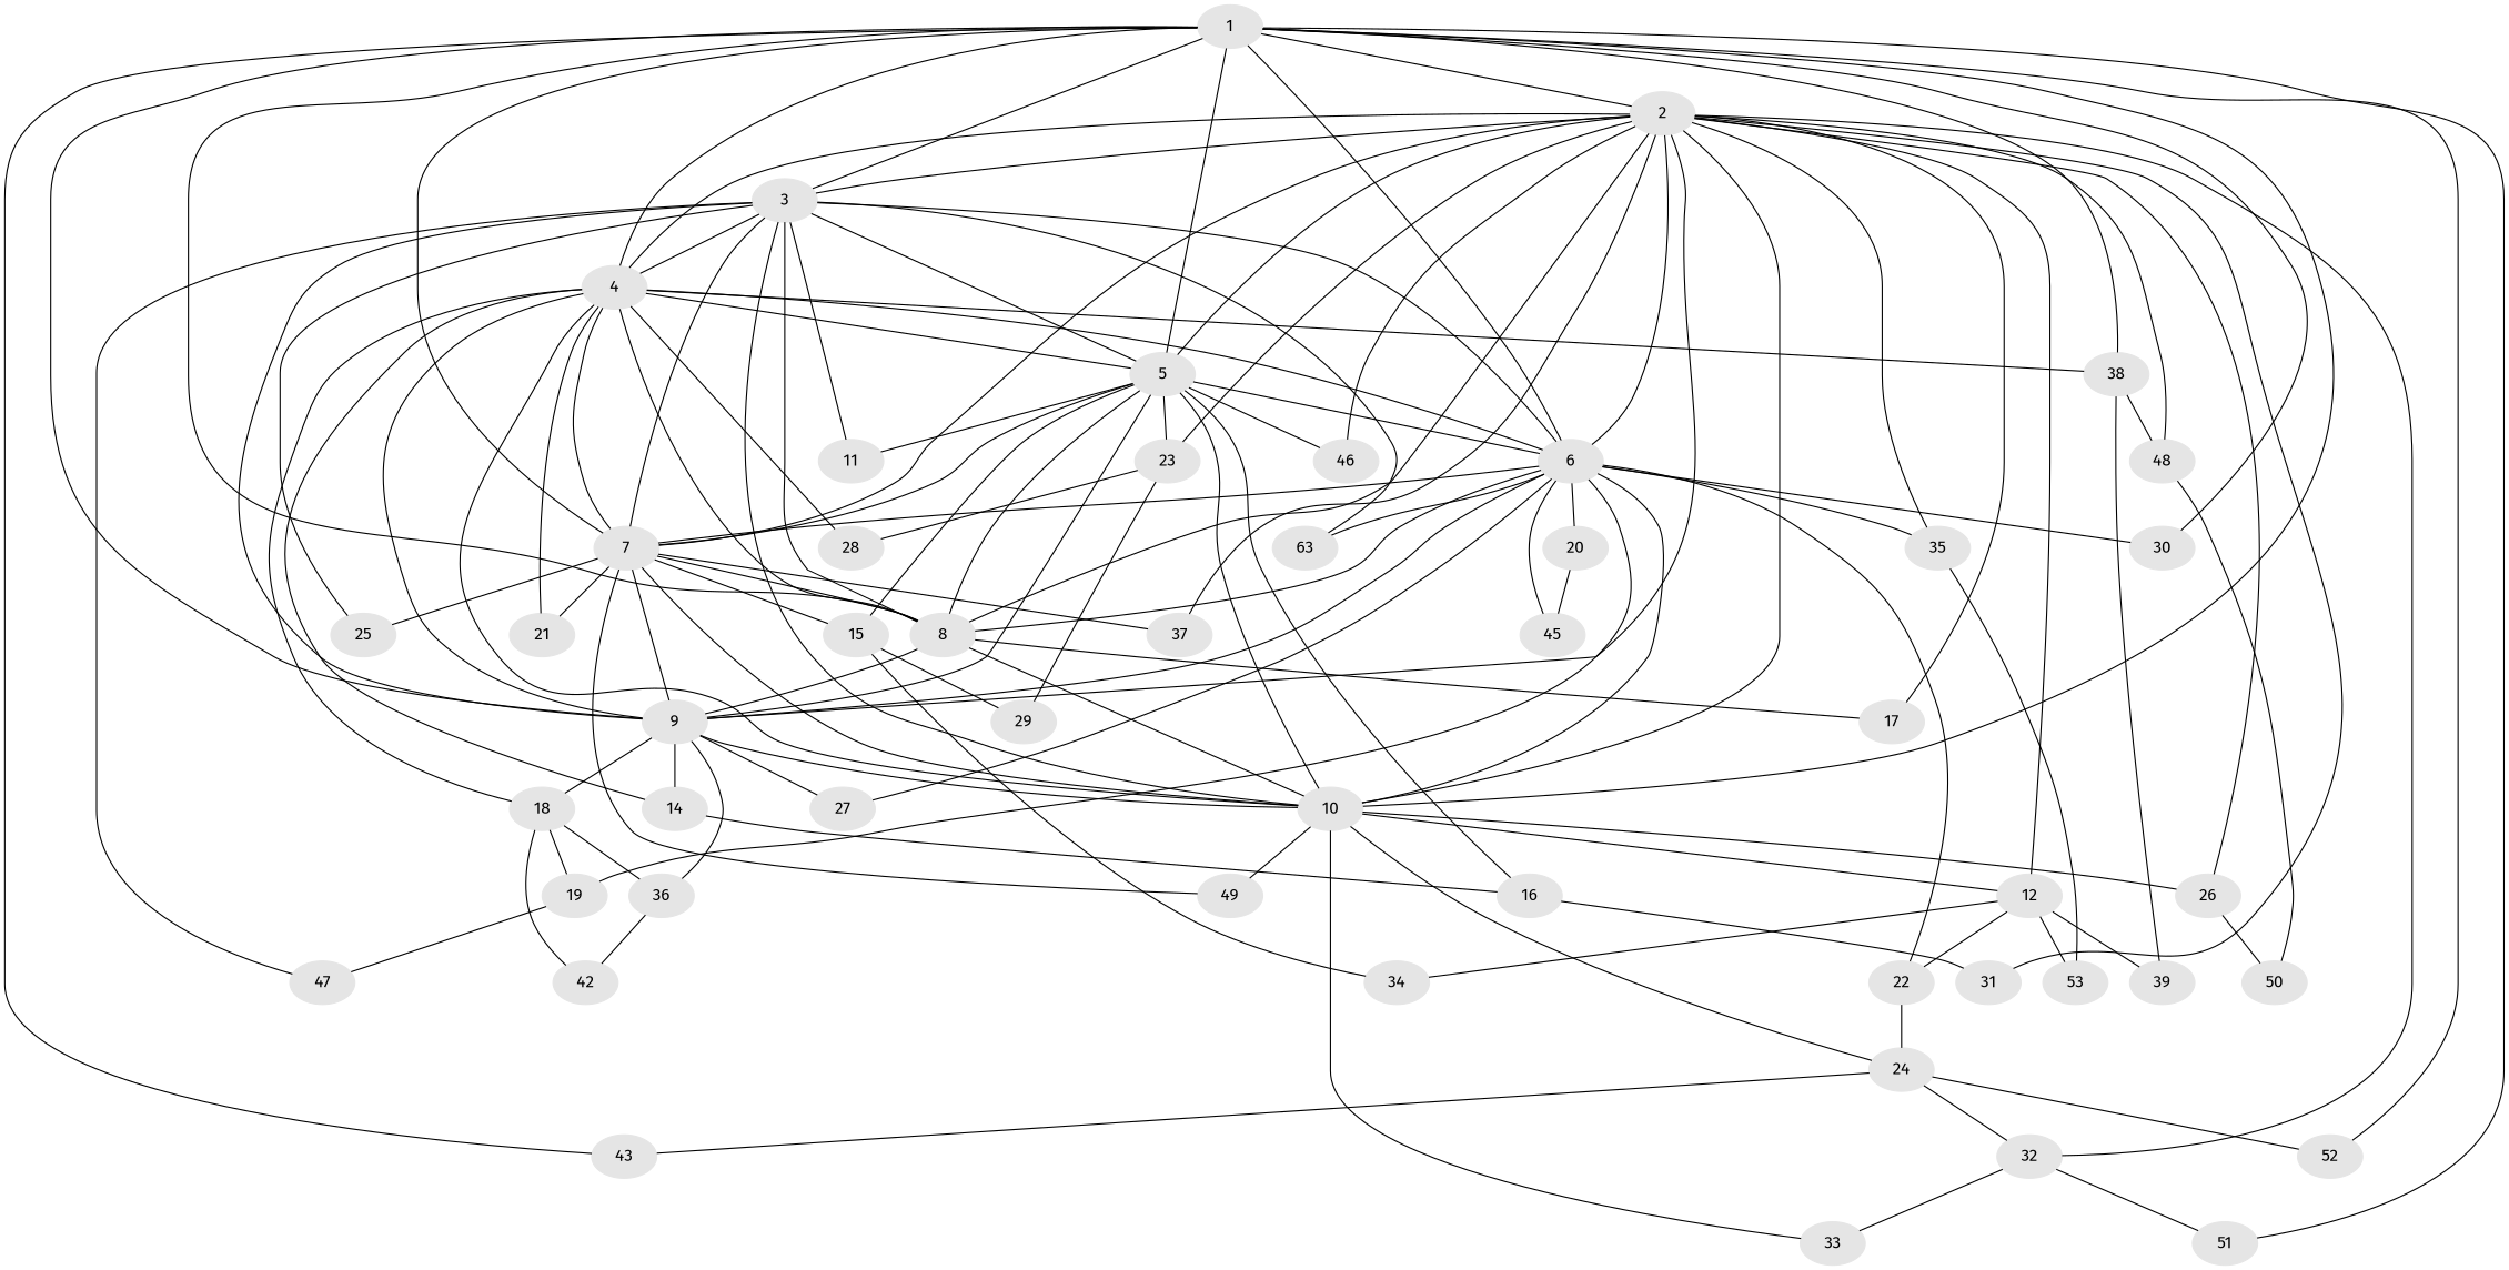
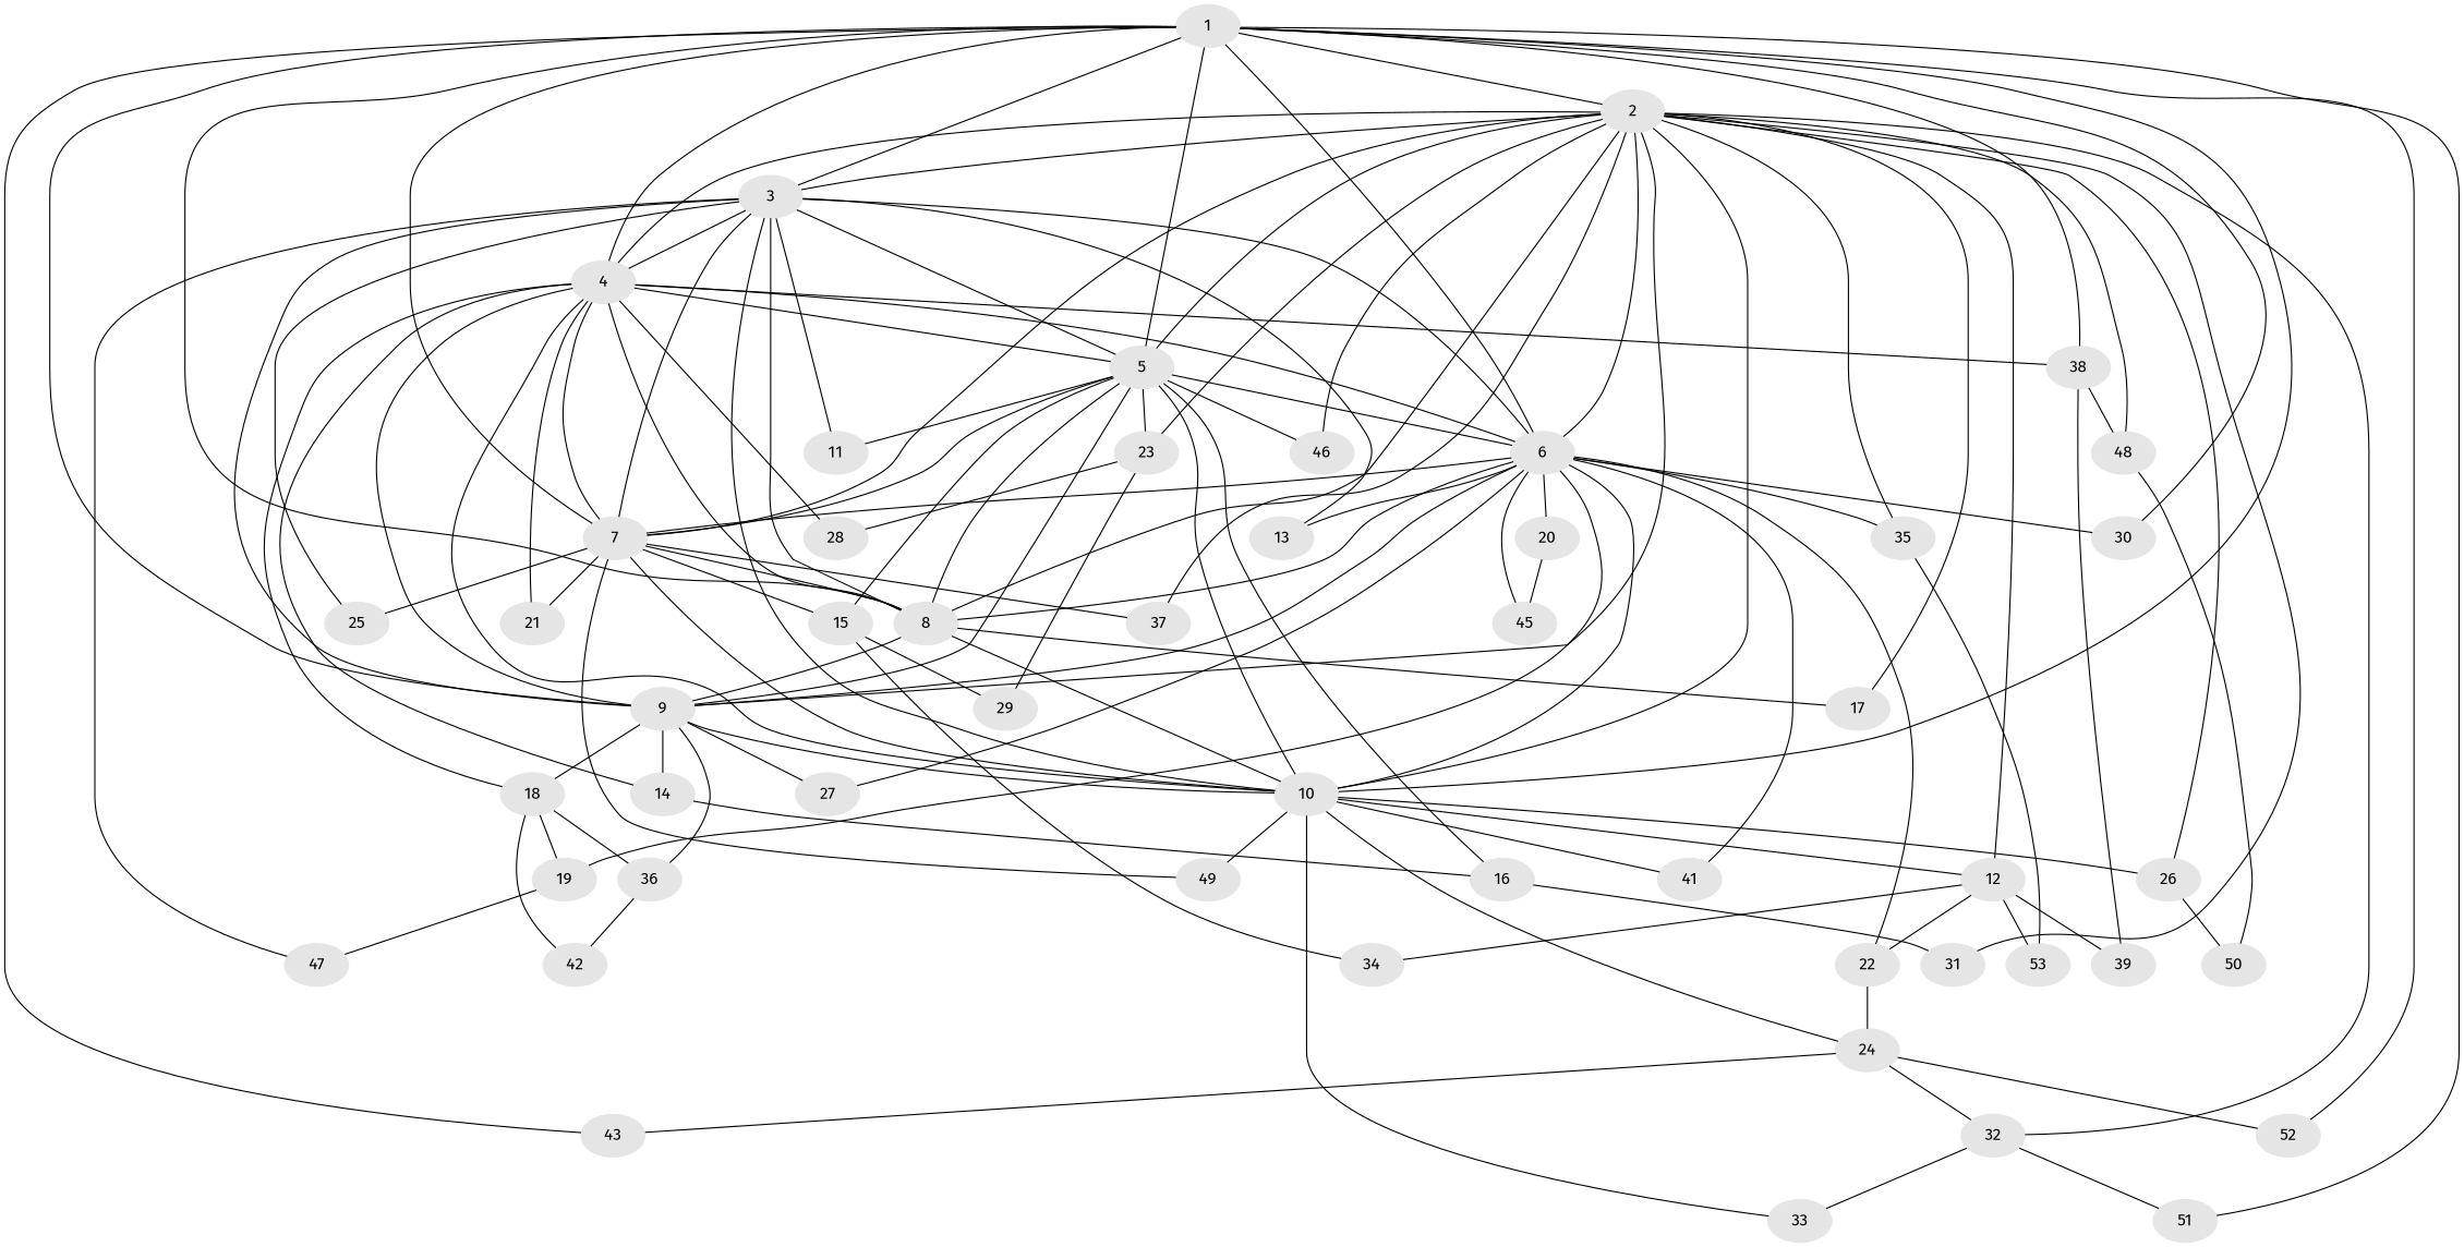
  graph {
    fontname="Fira Sans"
    node [color=gray90 fontname="Fira Sans" style=filled]
    edge [fontname="Fira Sans"]
    1
    2
    3
    4
    5
    6
    7
    8
    9
    10
    30
    38
    43
    51
    52
    12
    17
    23
    26
    31
    32
    35
    37
    46
    48
    11
-   13 [label=63]
+   13
    25
    47
    14
    18
    21
    28
    15
    16
    20
    19
    22
    27
+   41
    45
    49
    36
    24
    33
    39
    34
    53
    29
    50
    42
    1 -- 2
    1 -- 3
    1 -- 4
    1 -- 5
    1 -- 6
    1 -- 7
    1 -- 8
    1 -- 9
    1 -- 10
    1 -- 30
    1 -- 38
    1 -- 43
    1 -- 51
    1 -- 52
    2 -- 3
    2 -- 4
    2 -- 5
    2 -- 6
    2 -- 7
    2 -- 8
    2 -- 9
    2 -- 10
    2 -- 12
    2 -- 17
    2 -- 23
    2 -- 26
    2 -- 31
    2 -- 32
    2 -- 35
    2 -- 37
    2 -- 46
    2 -- 48
    3 -- 4
    3 -- 5
    3 -- 6
    3 -- 7
    3 -- 8
    3 -- 9
    3 -- 10
    3 -- 11
    3 -- 13
    3 -- 25
    3 -- 47
    4 -- 5
    4 -- 6
    4 -- 7
    4 -- 8
    4 -- 9
    4 -- 10
    4 -- 38
    4 -- 14
    4 -- 18
    4 -- 21
    4 -- 28
    5 -- 6
    5 -- 7
    5 -- 8
    5 -- 9
    5 -- 10
    5 -- 23
    5 -- 46
    5 -- 11
    5 -- 15
    5 -- 16
    6 -- 7
    6 -- 8
    6 -- 9
    6 -- 10
    6 -- 30
    6 -- 35
    6 -- 13
    6 -- 20
    6 -- 19
    6 -- 22
    6 -- 27
+   6 -- 41
    6 -- 45
    7 -- 8
-   7 -- 9
    7 -- 10
    7 -- 37
    7 -- 25
    7 -- 21
    7 -- 15
    7 -- 49
    8 -- 9
    8 -- 10
    8 -- 17
    9 -- 10
    9 -- 14
    9 -- 18
    9 -- 27
    9 -- 36
    10 -- 12
    10 -- 26
+   10 -- 41
    10 -- 49
    10 -- 24
    10 -- 33
    38 -- 48
    38 -- 39
    12 -- 22
    12 -- 39
    12 -- 34
    12 -- 53
    23 -- 28
    23 -- 29
    26 -- 50
    32 -- 51
    32 -- 33
    35 -- 53
    48 -- 50
    14 -- 16
    18 -- 19
    18 -- 36
    18 -- 42
    15 -- 34
    15 -- 29
    16 -- 31
    20 -- 45
    19 -- 47
    22 -- 24
    36 -- 42
    24 -- 43
    24 -- 52
    24 -- 32
  }
